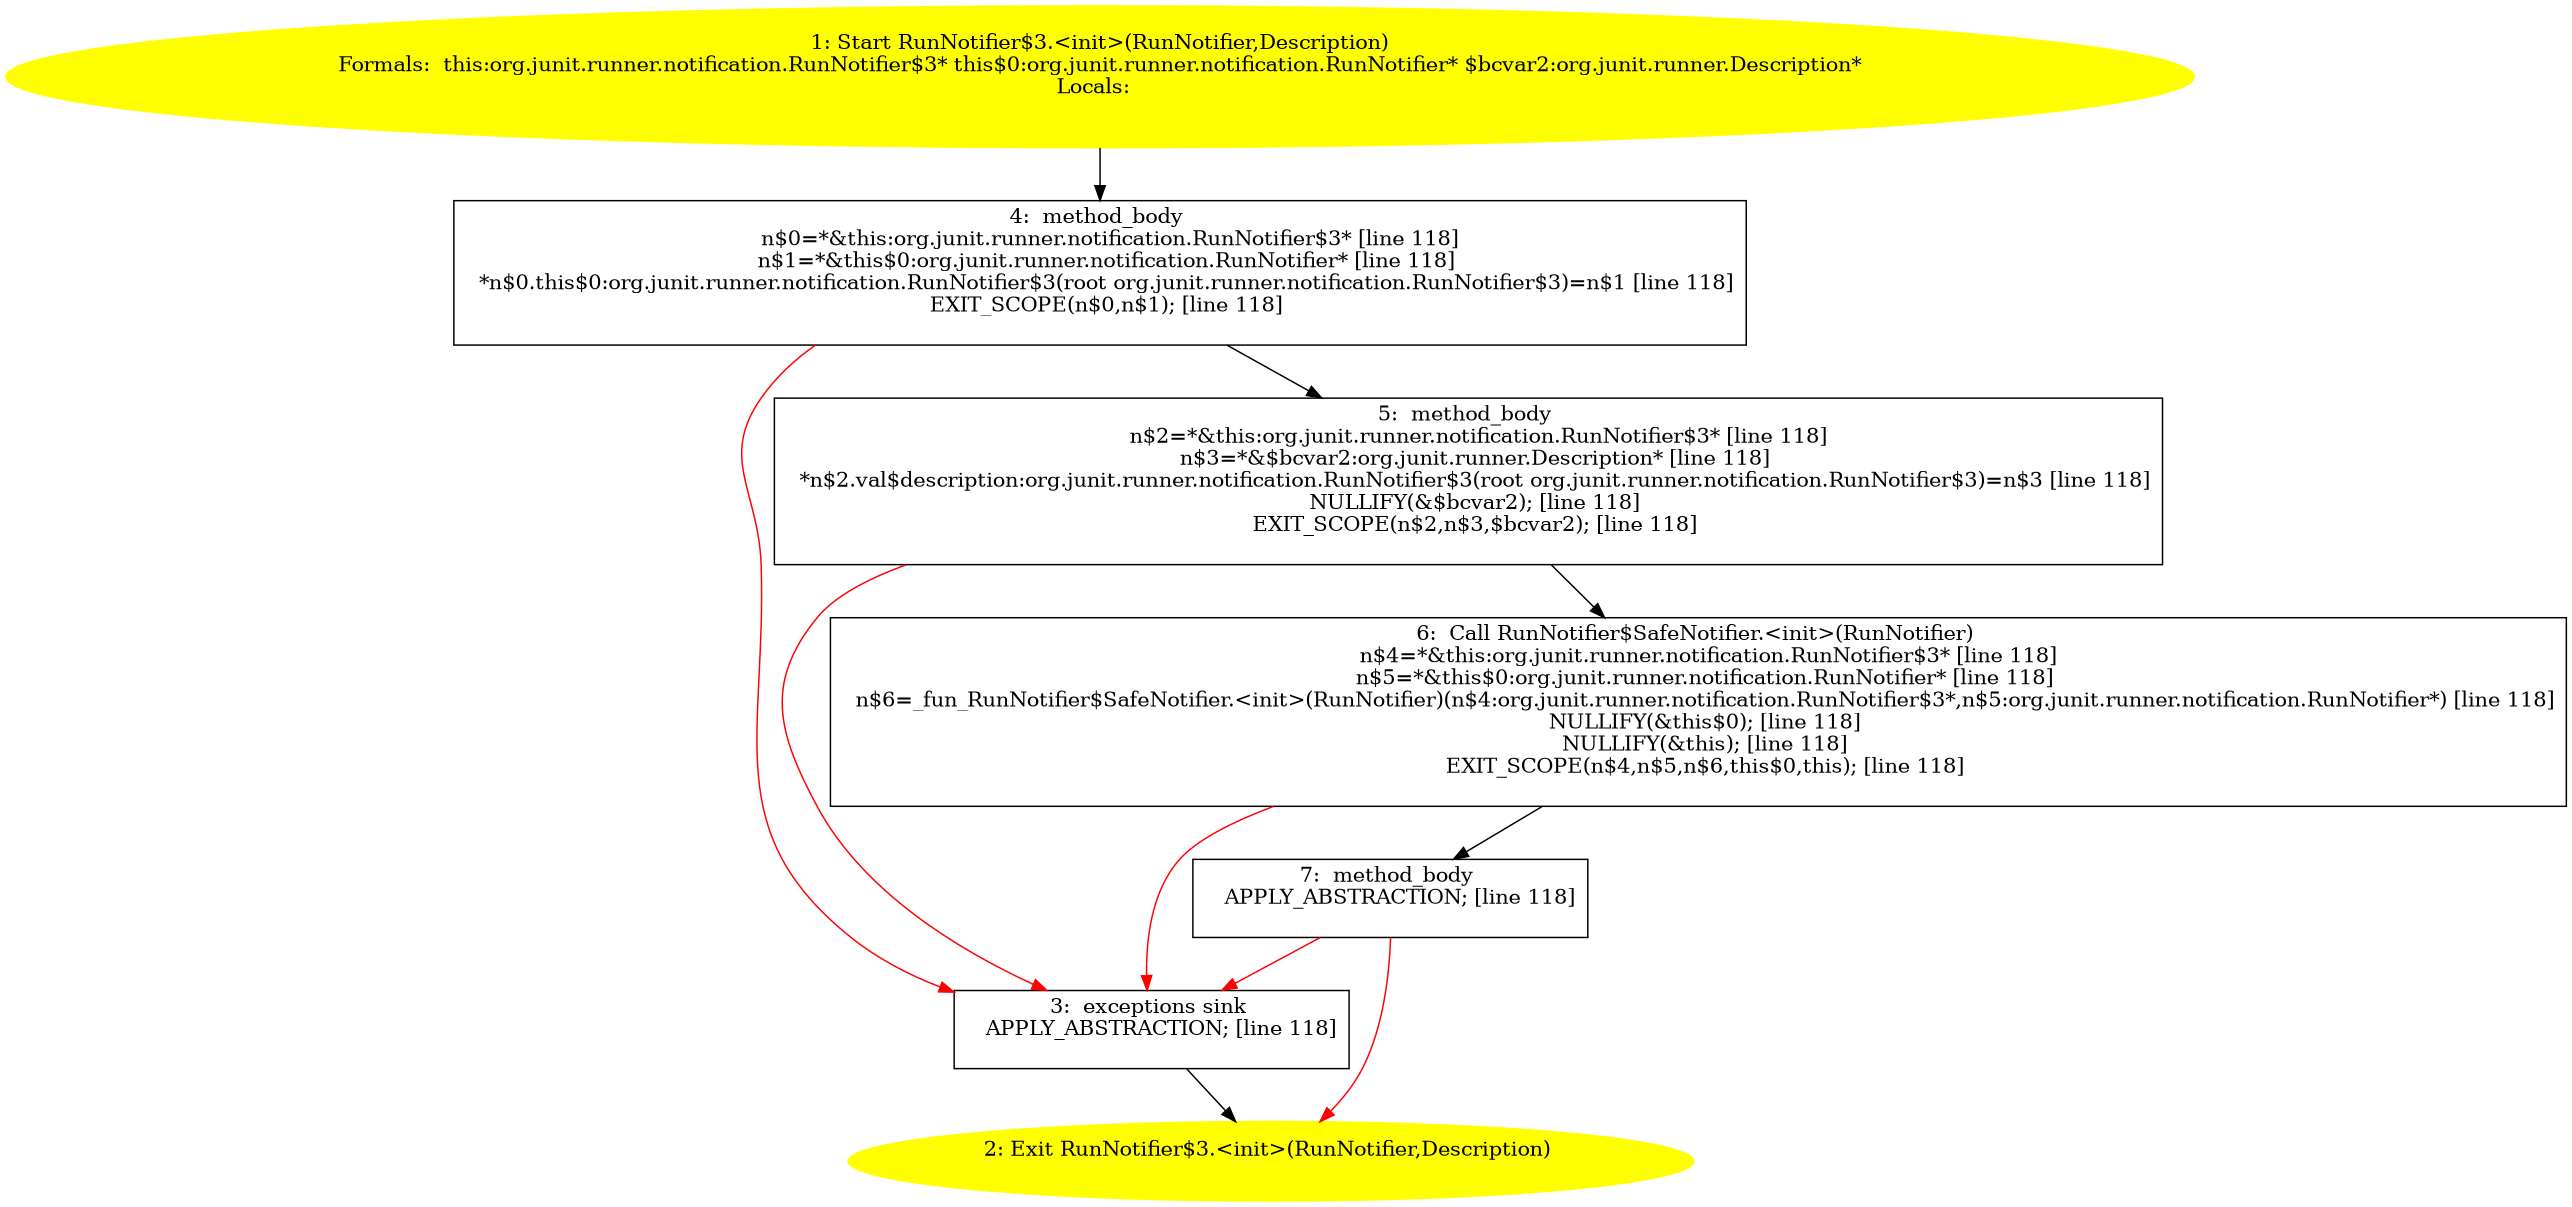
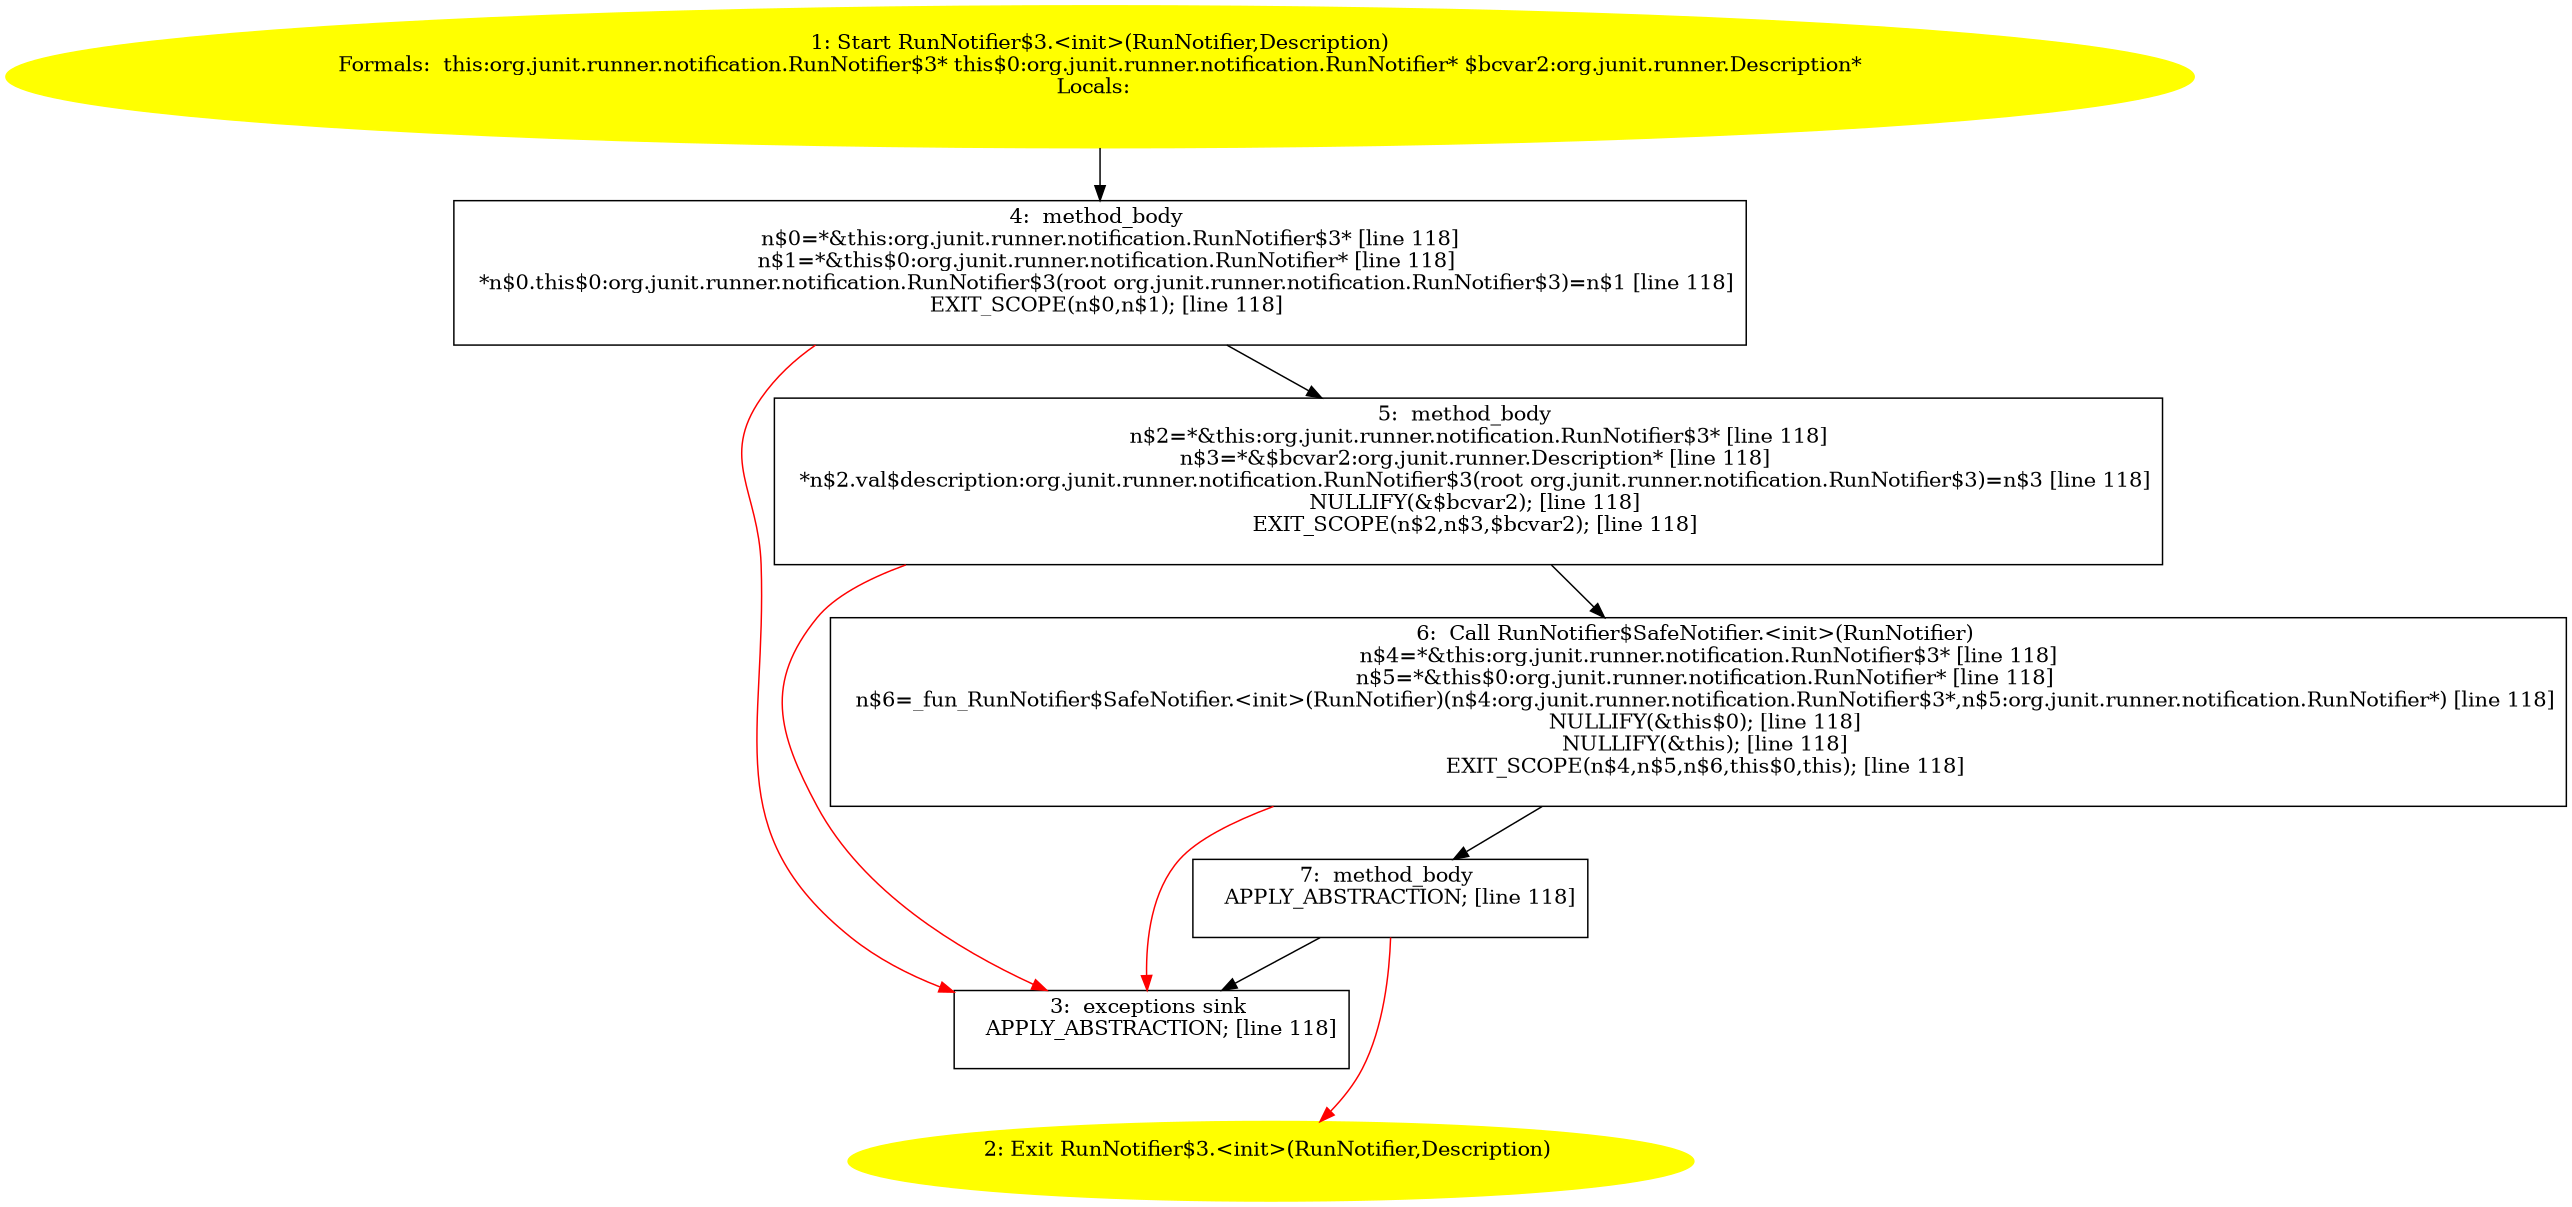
  digraph {
    node [shape=box]
    n1 [color=yellow label="1: Start RunNotifier$3.<init>(RunNotifier,Description)\nFormals:  this:org.junit.runner.notification.RunNotifier$3* this$0:org.junit.runner.notification.RunNotifier* $bcvar2:org.junit.runner.Description*\nLocals:  \n  " style=filled shape=""]
    n2 [label="4:  method_body \n   n$0=*&this:org.junit.runner.notification.RunNotifier$3* [line 118]\n  n$1=*&this$0:org.junit.runner.notification.RunNotifier* [line 118]\n  *n$0.this$0:org.junit.runner.notification.RunNotifier$3(root org.junit.runner.notification.RunNotifier$3)=n$1 [line 118]\n  EXIT_SCOPE(n$0,n$1); [line 118]\n "]
    n3 [label="3:  exceptions sink \n   APPLY_ABSTRACTION; [line 118]\n "]
    n4 [label="5:  method_body \n   n$2=*&this:org.junit.runner.notification.RunNotifier$3* [line 118]\n  n$3=*&$bcvar2:org.junit.runner.Description* [line 118]\n  *n$2.val$description:org.junit.runner.notification.RunNotifier$3(root org.junit.runner.notification.RunNotifier$3)=n$3 [line 118]\n  NULLIFY(&$bcvar2); [line 118]\n  EXIT_SCOPE(n$2,n$3,$bcvar2); [line 118]\n "]
    n5 [color=yellow label="2: Exit RunNotifier$3.<init>(RunNotifier,Description) \n  " style=filled shape=""]
    n6 [label="6:  Call RunNotifier$SafeNotifier.<init>(RunNotifier) \n   n$4=*&this:org.junit.runner.notification.RunNotifier$3* [line 118]\n  n$5=*&this$0:org.junit.runner.notification.RunNotifier* [line 118]\n  n$6=_fun_RunNotifier$SafeNotifier.<init>(RunNotifier)(n$4:org.junit.runner.notification.RunNotifier$3*,n$5:org.junit.runner.notification.RunNotifier*) [line 118]\n  NULLIFY(&this$0); [line 118]\n  NULLIFY(&this); [line 118]\n  EXIT_SCOPE(n$4,n$5,n$6,this$0,this); [line 118]\n "]
    n7 [label="7:  method_body \n   APPLY_ABSTRACTION; [line 118]\n "]
    n1 -> n2
    n2 -> n3 [color=red]
    n2 -> n4
-   n3 -> n5
    n4 -> n3 [color=red]
    n4 -> n6
    n6 -> n3 [color=red]
    n6 -> n7
-   n7 -> n3 [color=red]
+   n7 -> n3 [color=black]
    n7 -> n5 [color=red]
  }
